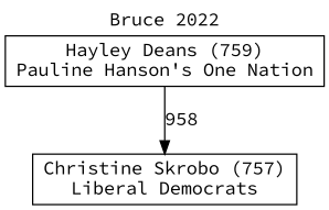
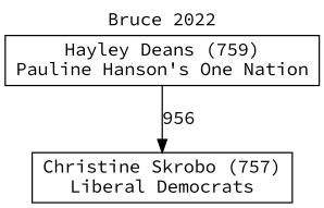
  digraph {
    label="Bruce 2022"
    labelloc=t
    mclimit=2
    fontname="Source Code Pro"
    node [shape=box fontname="Source Code Pro"]
    n1 [label="Christine Skrobo (757)\nLiberal Democrats"]
    n2 [label="Hayley Deans (759)\nPauline Hanson's One Nation"]
-   n2 -> n1 [label=958 fontname="Source Code Pro"]
+   n2 -> n1 [label=956 fontname="Source Code Pro"]
  }
